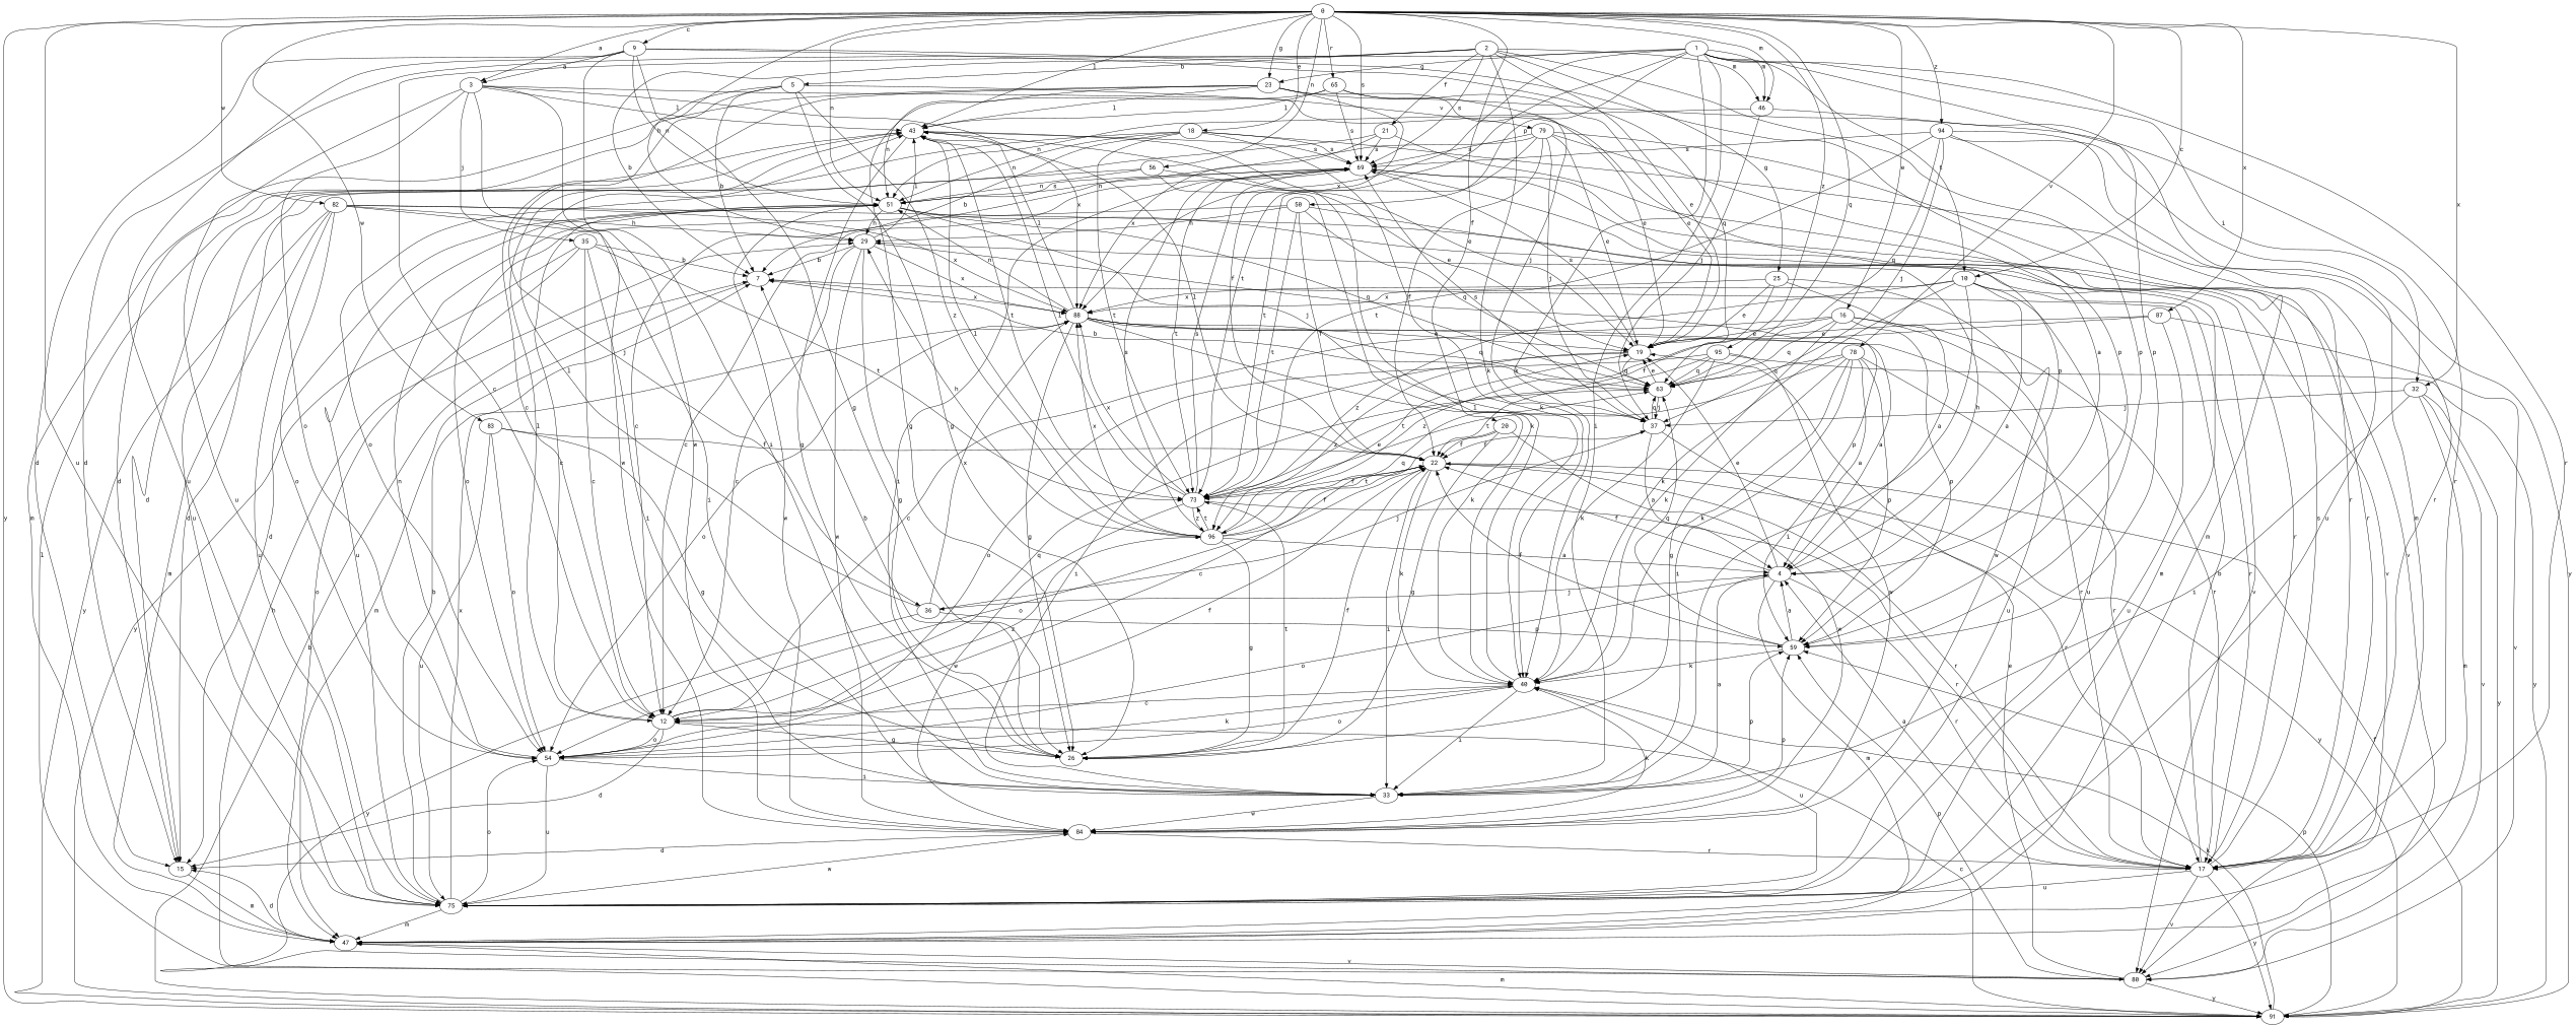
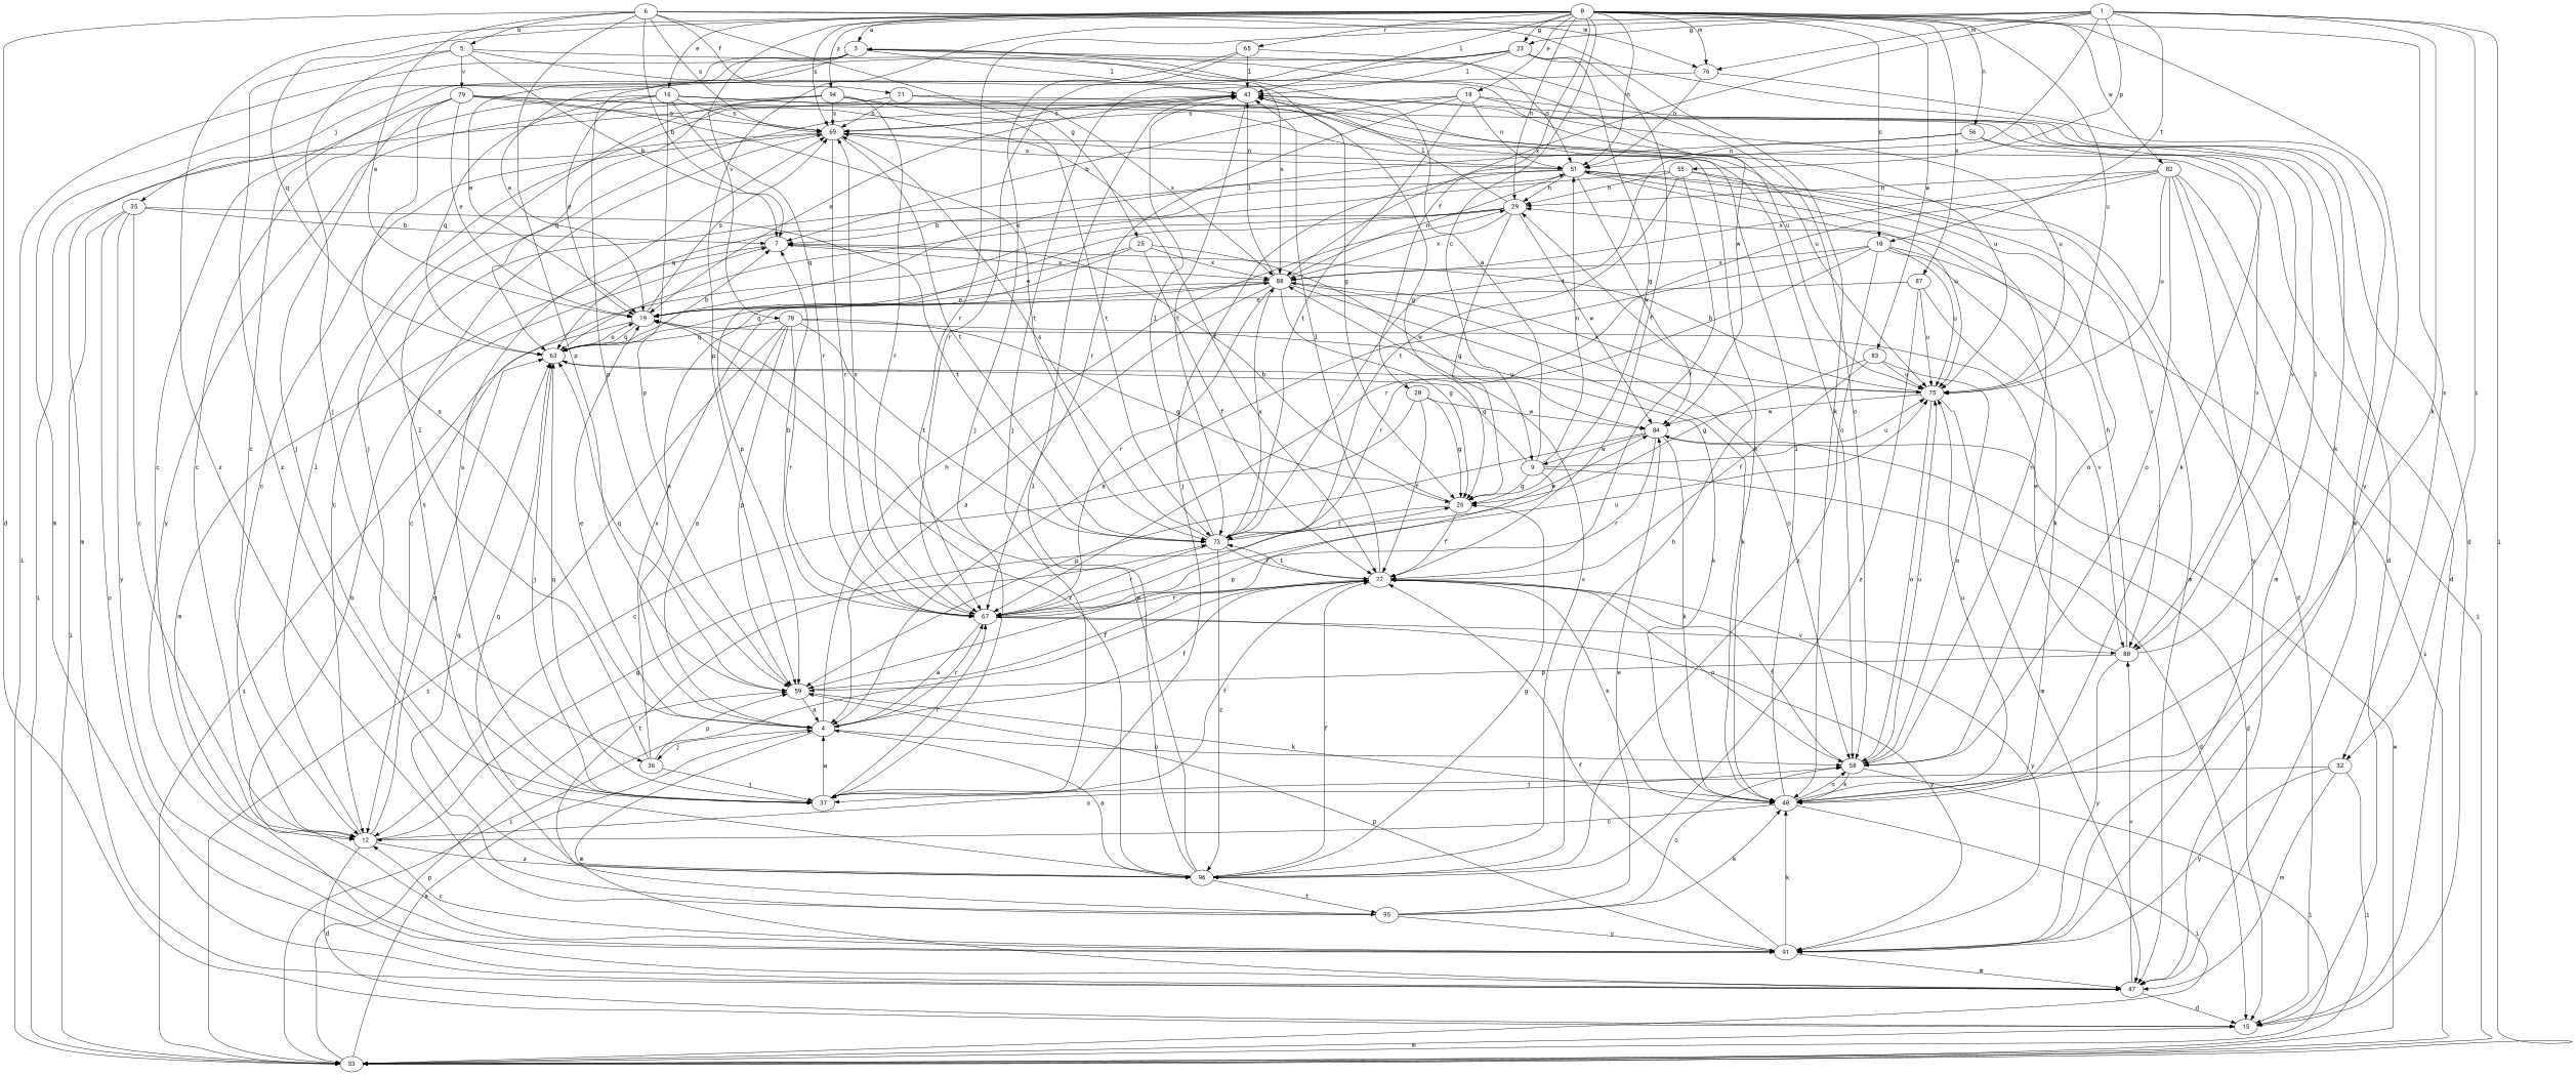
  strict digraph {
    fontname="Roboto Mono"
    node [fontname="Roboto Mono"]
    edge [fontname="Roboto Mono"]
    0
    3
    9
    10
    16
    18
    20
    23
    29
    32
    43
-   46
+   46 [label=76]
    n13 [label=56]
    51
    63
    65
    69
    75
    78
    82
    83
    87
    91
    94
    95
    33
    59
    88
    35
    47
-   54
+   54 [label=58]
    84
    15
    26
    40
-   67 [label=17]
+   67
    4
    96
    12
    19
    73
    7
    22
    37
    80
    1
-   55 [label=50]
-   2
+   55
+   2 [label=6]
    5
    21
    25
    36
    79
    0 -> 3 [label=a]
    0 -> 9 [label=c]
    0 -> 10 [label=c]
    0 -> 16 [label=e]
    0 -> 18 [label=e]
    0 -> 20 [label=f]
    0 -> 23 [label=g]
    0 -> 29 [label=h]
    0 -> 32 [label=x]
    0 -> 43 [label=l]
    0 -> 46 [label=m]
    0 -> n13 [label=n]
    0 -> 51 [label=n]
    0 -> 63 [label=q]
    0 -> 65 [label=r]
    0 -> 69 [label=s]
    0 -> 75 [label=u]
    0 -> 78 [label=v]
    0 -> 82 [label=w]
    0 -> 83 [label=w]
    0 -> 87 [label=x]
    0 -> 91 [label=y]
    0 -> 94 [label=z]
    0 -> 95 [label=z]
    3 -> 43 [label=l]
    3 -> 33 [label=i]
    3 -> 59 [label=p]
    3 -> 88 [label=x]
    3 -> 35 [label=j]
    3 -> 47 [label=m]
    3 -> 54 [label=o]
    3 -> 84 [label=w]
    9 -> 3 [label=a]
    9 -> 51 [label=n]
    9 -> 63 [label=q]
    9 -> 75 [label=u]
    9 -> 59 [label=p]
-   9 -> 84 [label=w]
+   84 -> 9 [label=w]
    9 -> 15 [label=d]
    9 -> 26 [label=g]
    10 -> 75 [label=u]
    10 -> 33 [label=i]
    10 -> 88 [label=x]
    10 -> 40 [label=k]
    10 -> 67 [label=r]
    10 -> 4 [label=a]
    10 -> 96 [label=z]
    16 -> 63 [label=q]
-   65 -> 69 [label=s]
+   16 -> 69 [label=s]
    16 -> 75 [label=u]
    16 -> 59 [label=p]
    16 -> 40 [label=k]
    16 -> 67 [label=r]
    16 -> 12 [label=c]
    16 -> 19 [label=e]
    18 -> 51 [label=n]
    18 -> 69 [label=s]
    18 -> 75 [label=u]
    18 -> 40 [label=k]
    18 -> 67 [label=r]
    18 -> 73 [label=t]
    18 -> 7 [label=b]
    20 -> 84 [label=w]
    20 -> 26 [label=g]
    20 -> 12 [label=c]
    20 -> 22 [label=f]
    23 -> 43 [label=l]
    23 -> 15 [label=d]
    23 -> 26 [label=g]
    23 -> 67 [label=r]
    23 -> 12 [label=c]
    23 -> 19 [label=e]
    23 -> 22 [label=f]
    29 -> 43 [label=l]
    29 -> 59 [label=p]
    29 -> 88 [label=x]
    29 -> 84 [label=w]
    29 -> 26 [label=g]
    29 -> 12 [label=c]
    29 -> 7 [label=b]
    32 -> 91 [label=y]
    32 -> 33 [label=i]
    32 -> 47 [label=m]
    32 -> 37 [label=j]
-   32 -> 80 [label=v]
    43 -> 69 [label=s]
    43 -> 15 [label=d]
    43 -> 26 [label=g]
    43 -> 19 [label=e]
    43 -> 73 [label=t]
    46 -> 51 [label=n]
    46 -> 47 [label=m]
    46 -> 37 [label=j]
    n13 -> 51 [label=n]
    n13 -> 15 [label=d]
    n13 -> 40 [label=k]
    n13 -> 19 [label=e]
    51 -> 29 [label=h]
    51 -> 63 [label=q]
    51 -> 69 [label=s]
    51 -> 75 [label=u]
    51 -> 84 [label=w]
    51 -> 15 [label=d]
    51 -> 12 [label=c]
    51 -> 37 [label=j]
    51 -> 80 [label=v]
+   63 -> 75 [label=u]
    63 -> 19 [label=e]
    63 -> 7 [label=b]
    63 -> 37 [label=j]
    65 -> 43 [label=l]
    65 -> 51 [label=n]
    65 -> 19 [label=e]
    65 -> 37 [label=j]
    69 -> 51 [label=n]
    69 -> 33 [label=i]
    69 -> 67 [label=r]
    69 -> 12 [label=c]
    69 -> 73 [label=t]
    69 -> 80 [label=v]
    75 -> 88 [label=x]
    75 -> 47 [label=m]
    75 -> 54 [label=o]
    75 -> 84 [label=w]
    75 -> 7 [label=b]
    78 -> 63 [label=q]
    78 -> 33 [label=i]
    78 -> 59 [label=p]
    78 -> 26 [label=g]
    78 -> 40 [label=k]
    78 -> 67 [label=r]
    78 -> 4 [label=a]
    78 -> 73 [label=t]
    82 -> 29 [label=h]
    82 -> 75 [label=u]
    82 -> 91 [label=y]
    82 -> 33 [label=i]
    82 -> 88 [label=x]
    82 -> 47 [label=m]
    82 -> 54 [label=o]
    82 -> 67 [label=r]
    83 -> 75 [label=u]
    83 -> 54 [label=o]
    83 -> 26 [label=g]
    83 -> 22 [label=f]
    87 -> 75 [label=u]
    87 -> 96 [label=z]
    87 -> 19 [label=e]
    87 -> 80 [label=v]
    91 -> 59 [label=p]
    91 -> 47 [label=m]
    91 -> 40 [label=k]
    91 -> 12 [label=c]
    91 -> 7 [label=b]
    91 -> 22 [label=f]
    94 -> 63 [label=q]
    94 -> 69 [label=s]
    94 -> 75 [label=u]
    94 -> 91 [label=y]
    94 -> 67 [label=r]
    94 -> 73 [label=t]
    94 -> 37 [label=j]
    95 -> 63 [label=q]
    95 -> 91 [label=y]
    95 -> 54 [label=o]
    95 -> 84 [label=w]
    95 -> 40 [label=k]
    95 -> 73 [label=t]
    33 -> 59 [label=p]
    33 -> 84 [label=w]
    33 -> 4 [label=a]
    59 -> 63 [label=q]
    59 -> 40 [label=k]
    59 -> 4 [label=a]
    59 -> 22 [label=f]
    88 -> 43 [label=l]
    88 -> 51 [label=n]
    88 -> 63 [label=q]
    88 -> 54 [label=o]
    88 -> 26 [label=g]
    88 -> 40 [label=k]
    88 -> 67 [label=r]
    88 -> 4 [label=a]
    88 -> 19 [label=e]
    35 -> 91 [label=y]
    35 -> 33 [label=i]
    35 -> 47 [label=o]
    35 -> 12 [label=c]
    35 -> 73 [label=t]
    35 -> 7 [label=b]
    47 -> 15 [label=d]
    47 -> 80 [label=v]
    54 -> 51 [label=n]
    54 -> 75 [label=u]
    54 -> 33 [label=i]
    54 -> 40 [label=k]
    54 -> 22 [label=f]
    84 -> 59 [label=p]
    84 -> 15 [label=d]
    84 -> 40 [label=k]
    84 -> 67 [label=r]
-   15 -> 47 [label=m]
+   15 -> 33 [label=m]
    26 -> 73 [label=t]
    26 -> 7 [label=b]
    26 -> 22 [label=f]
    40 -> 43 [label=l]
    40 -> 75 [label=u]
    40 -> 33 [label=i]
    40 -> 54 [label=o]
    40 -> 12 [label=c]
    67 -> 69 [label=s]
    67 -> 75 [label=u]
    67 -> 91 [label=y]
    67 -> 4 [label=a]
    67 -> 7 [label=b]
    67 -> 80 [label=v]
    4 -> 29 [label=h]
    4 -> 47 [label=m]
    4 -> 54 [label=o]
    4 -> 67 [label=r]
    4 -> 19 [label=e]
    4 -> 22 [label=f]
    4 -> 36 [label=j]
    96 -> 29 [label=h]
    96 -> 43 [label=l]
    96 -> 63 [label=q]
    96 -> 69 [label=s]
    96 -> 88 [label=x]
    96 -> 26 [label=g]
    96 -> 4 [label=a]
    96 -> 19 [label=e]
-   96 -> 73 [label=t]
+   96 -> 95 [label=t]
    96 -> 22 [label=f]
    12 -> 43 [label=l]
    12 -> 63 [label=q]
    12 -> 54 [label=o]
    12 -> 15 [label=d]
    12 -> 26 [label=g]
    12 -> 96 [label=z]
    19 -> 63 [label=q]
    19 -> 69 [label=s]
    19 -> 33 [label=i]
    19 -> 96 [label=z]
    73 -> 43 [label=l]
    73 -> 69 [label=s]
    73 -> 88 [label=x]
    73 -> 84 [label=w]
    73 -> 67 [label=r]
    73 -> 96 [label=z]
    73 -> 22 [label=f]
    7 -> 88 [label=x]
    7 -> 47 [label=m]
    22 -> 43 [label=l]
    22 -> 91 [label=y]
    22 -> 33 [label=i]
    22 -> 54 [label=o]
    22 -> 40 [label=k]
    22 -> 67 [label=r]
    22 -> 73 [label=t]
    37 -> 63 [label=q]
    37 -> 69 [label=s]
    37 -> 67 [label=r]
    37 -> 4 [label=a]
    37 -> 22 [label=f]
    80 -> 29 [label=h]
    80 -> 43 [label=l]
    80 -> 91 [label=y]
    80 -> 59 [label=p]
    80 -> 19 [label=e]
    1 -> 10 [label=t]
    1 -> 23 [label=g]
    1 -> 32 [label=i]
    1 -> 46 [label=m]
    1 -> 33 [label=i]
    1 -> 59 [label=p]
    1 -> 88 [label=x]
    1 -> 40 [label=k]
    1 -> 67 [label=r]
-   1 -> 12 [label=c]
    1 -> 73 [label=t]
    1 -> 55 [label=p]
    55 -> 29 [label=h]
    55 -> 63 [label=q]
    55 -> 47 [label=m]
    55 -> 54 [label=o]
    55 -> 73 [label=t]
    55 -> 22 [label=f]
    2 -> 46 [label=m]
    2 -> 69 [label=s]
    2 -> 59 [label=p]
    2 -> 15 [label=d]
    2 -> 40 [label=k]
    2 -> 19 [label=e]
    2 -> 7 [label=b]
    2 -> 5 [label=b]
    2 -> 21 [label=f]
    2 -> 25 [label=g]
    5 -> 75 [label=u]
    5 -> 26 [label=g]
    5 -> 96 [label=z]
    5 -> 7 [label=b]
    5 -> 36 [label=j]
    5 -> 79 [label=v]
    21 -> 69 [label=s]
    21 -> 88 [label=x]
    21 -> 47 [label=m]
    21 -> 54 [label=o]
    25 -> 88 [label=x]
    25 -> 84 [label=w]
    25 -> 4 [label=a]
    25 -> 19 [label=e]
    25 -> 22 [label=f]
    36 -> 43 [label=l]
-   36 -> 91 [label=y]
    36 -> 59 [label=p]
    36 -> 88 [label=x]
    36 -> 37 [label=j]
    79 -> 69 [label=s]
    79 -> 4 [label=a]
    79 -> 12 [label=c]
    79 -> 19 [label=e]
    79 -> 73 [label=t]
    79 -> 22 [label=f]
    79 -> 37 [label=j]
    79 -> 80 [label=v]
  }
